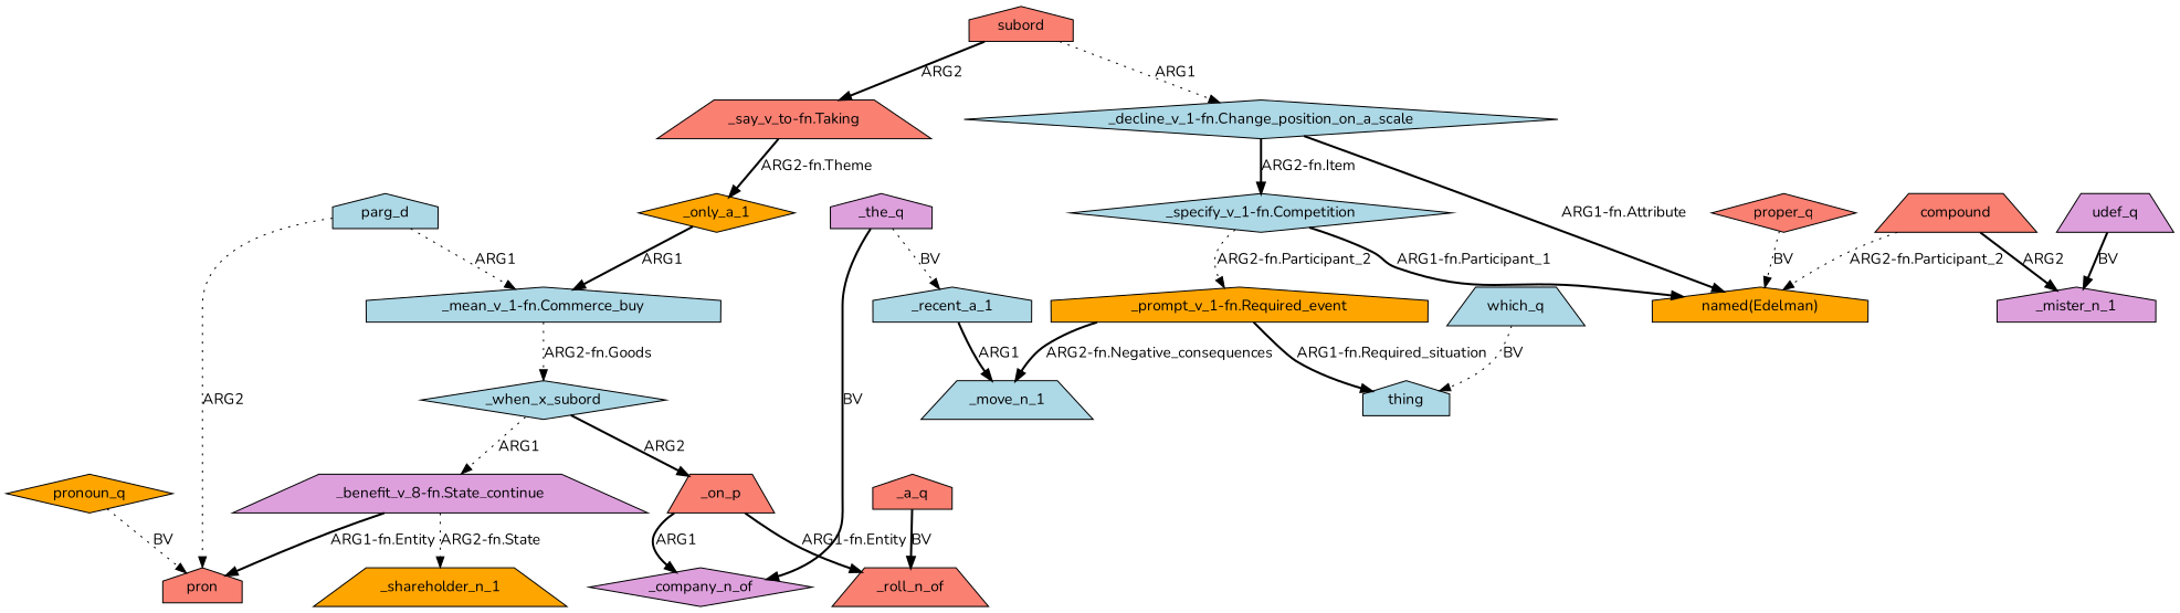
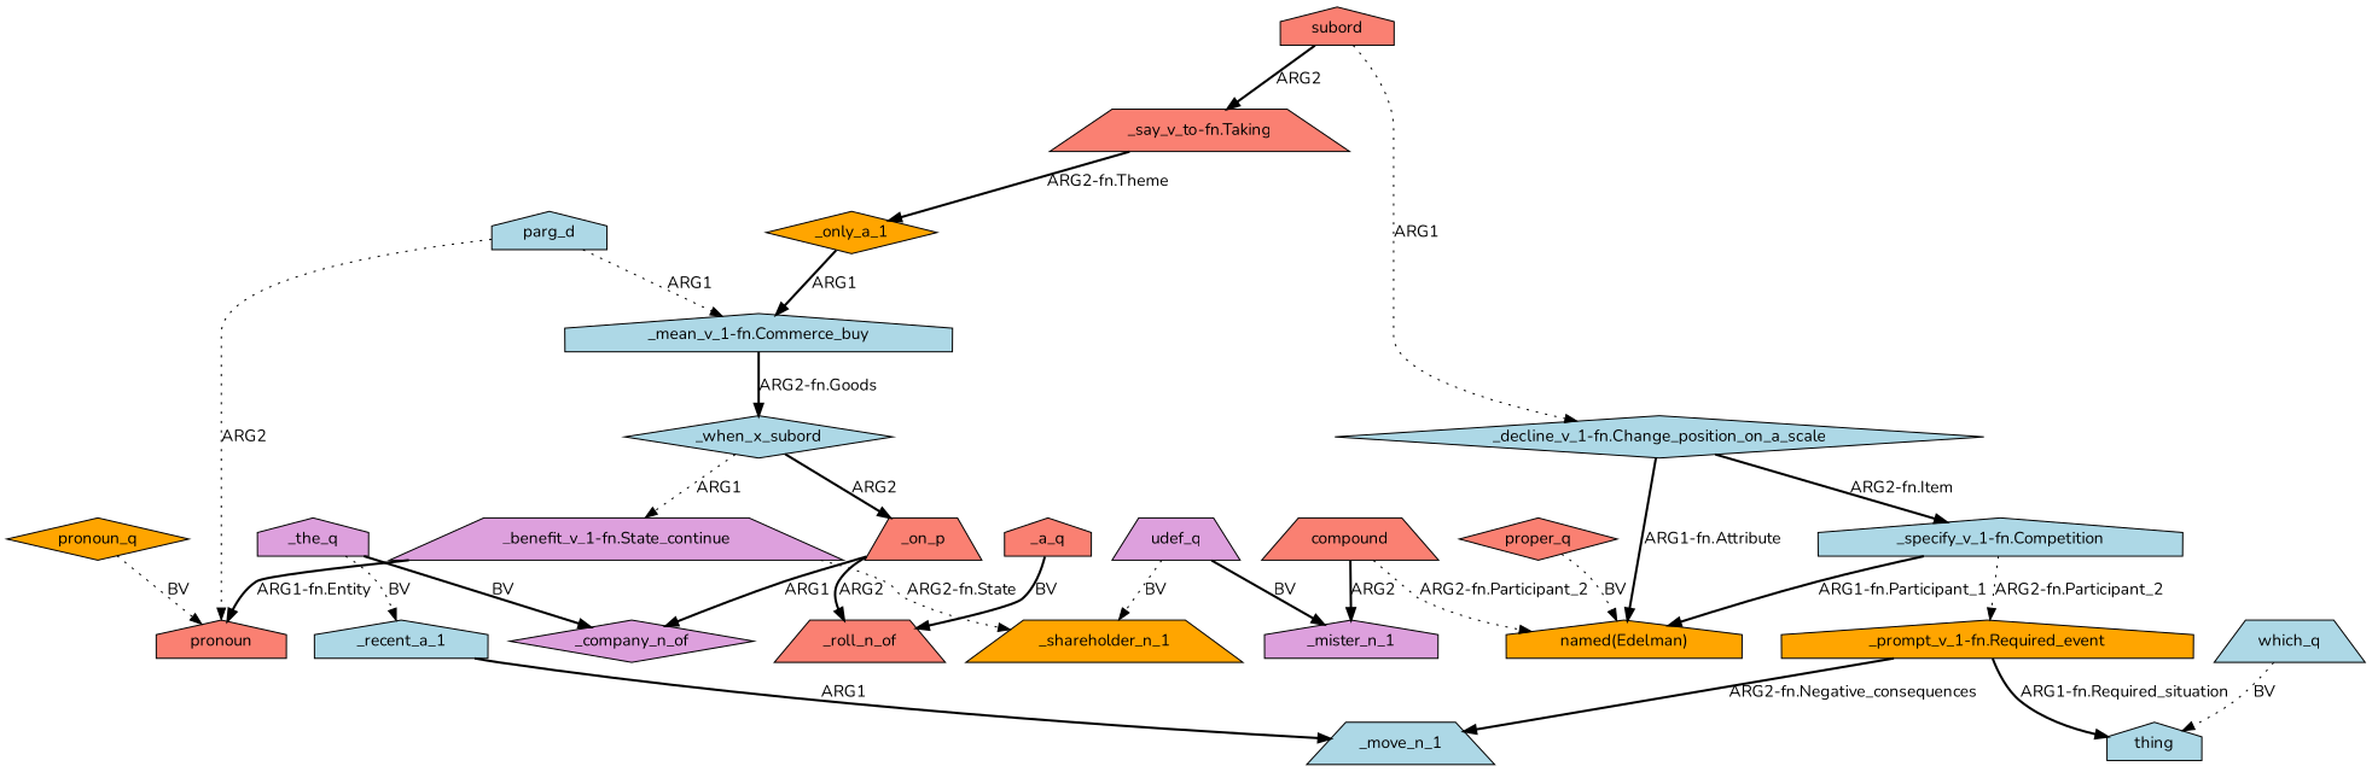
  digraph {
    fontname=Nunito
    node [fillcolor=lightblue fontname=Nunito shape=house style=filled]
    edge [fontname=Nunito style=bold]
    _on_p [fillcolor=salmon shape=trapezium]
    _company_n_of [fillcolor=plum shape=diamond]
    _roll_n_of [fillcolor=salmon shape=trapezium]
    compound [fillcolor=salmon shape=trapezium]
    _mister_n_1 [fillcolor=plum]
    "named(Edelman)" [fillcolor=orange]
-   "_benefit_v_1-fn.State_continue" [fillcolor=plum shape=trapezium label="_benefit_v_8-fn.State_continue"]
-   pron [fillcolor=salmon]
+   "_benefit_v_1-fn.State_continue" [fillcolor=plum shape=trapezium]
+   pron [fillcolor=salmon label=pronoun]
    _shareholder_n_1 [fillcolor=orange shape=trapezium]
    udef_q [fillcolor=plum shape=trapezium]
    _when_x_subord [shape=diamond]
    "_mean_v_1-fn.Commerce_buy"
    "_prompt_v_1-fn.Required_event" [fillcolor=orange]
    thing
    _move_n_1 [shape=trapezium]
    _only_a_1 [fillcolor=orange shape=diamond]
    parg_d
    _a_q [fillcolor=salmon]
    which_q [shape=trapezium]
    subord [fillcolor=salmon]
    "_say_v_to-fn.Taking" [fillcolor=salmon shape=trapezium]
    "_decline_v_1-fn.Change_position_on_a_scale" [shape=diamond]
-   "_specify_v_1-fn.Competition" [shape=diamond]
+   "_specify_v_1-fn.Competition"
    pronoun_q [fillcolor=orange shape=diamond]
    proper_q [fillcolor=salmon shape=diamond]
    _recent_a_1
    _the_q [fillcolor=plum]
    _on_p -> _company_n_of [label=ARG1]
-   _on_p -> _roll_n_of [label="ARG1-fn.Entity"]
+   _on_p -> _roll_n_of [label=ARG2]
    compound -> _mister_n_1 [label=ARG2]
    compound -> "named(Edelman)" [label="ARG2-fn.Participant_2" style=dotted]
    "_benefit_v_1-fn.State_continue" -> pron [label="ARG1-fn.Entity"]
    "_benefit_v_1-fn.State_continue" -> _shareholder_n_1 [label="ARG2-fn.State" style=dotted]
    udef_q -> _mister_n_1 [label=BV]
+   udef_q -> _shareholder_n_1 [label=BV style=dotted]
    _when_x_subord -> _on_p [label=ARG2]
    _when_x_subord -> "_benefit_v_1-fn.State_continue" [label=ARG1 style=dotted]
-   "_mean_v_1-fn.Commerce_buy" -> _when_x_subord [label="ARG2-fn.Goods" style=dotted]
+   "_mean_v_1-fn.Commerce_buy" -> _when_x_subord [label="ARG2-fn.Goods"]
    "_prompt_v_1-fn.Required_event" -> thing [label="ARG1-fn.Required_situation"]
    "_prompt_v_1-fn.Required_event" -> _move_n_1 [label="ARG2-fn.Negative_consequences"]
    _only_a_1 -> "_mean_v_1-fn.Commerce_buy" [label=ARG1]
    parg_d -> pron [label=ARG2 style=dotted]
    parg_d -> "_mean_v_1-fn.Commerce_buy" [label=ARG1 style=dotted]
    _a_q -> _roll_n_of [label=BV]
    which_q -> thing [label=BV style=dotted]
    subord -> "_say_v_to-fn.Taking" [label=ARG2]
    subord -> "_decline_v_1-fn.Change_position_on_a_scale" [label=ARG1 style=dotted]
    "_say_v_to-fn.Taking" -> _only_a_1 [label="ARG2-fn.Theme"]
    "_decline_v_1-fn.Change_position_on_a_scale" -> "named(Edelman)" [label="ARG1-fn.Attribute"]
    "_decline_v_1-fn.Change_position_on_a_scale" -> "_specify_v_1-fn.Competition" [label="ARG2-fn.Item"]
    "_specify_v_1-fn.Competition" -> "named(Edelman)" [label="ARG1-fn.Participant_1"]
    "_specify_v_1-fn.Competition" -> "_prompt_v_1-fn.Required_event" [label="ARG2-fn.Participant_2" style=dotted]
    pronoun_q -> pron [label=BV style=dotted]
    proper_q -> "named(Edelman)" [label=BV style=dotted]
    _recent_a_1 -> _move_n_1 [label=ARG1]
    _the_q -> _company_n_of [label=BV]
    _the_q -> _recent_a_1 [label=BV style=dotted]
  }
